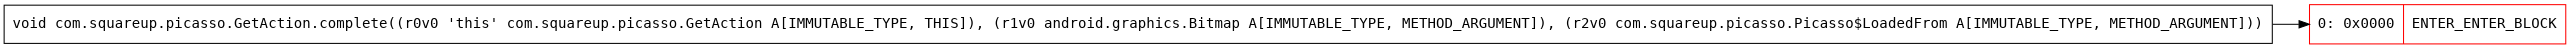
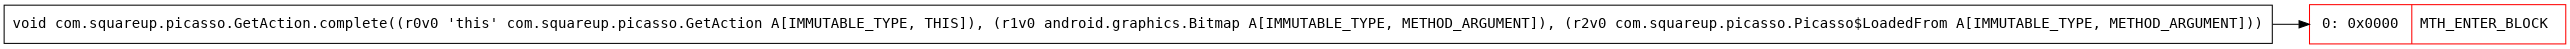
  digraph {
    rankdir=LR
    fontname="DejaVu Sans Mono"
    node [shape=record fontname="DejaVu Sans Mono"]
-   n1 [color=red label="{0\:\ 0x0000|ENTER_ENTER_BLOCK\l}"]
+   n1 [color=red label="{0\:\ 0x0000|MTH_ENTER_BLOCK\l}"]
    n2 [label="{void com.squareup.picasso.GetAction.complete((r0v0 'this' com.squareup.picasso.GetAction A[IMMUTABLE_TYPE, THIS]), (r1v0 android.graphics.Bitmap A[IMMUTABLE_TYPE, METHOD_ARGUMENT]), (r2v0 com.squareup.picasso.Picasso$LoadedFrom A[IMMUTABLE_TYPE, METHOD_ARGUMENT])) }"]
    subgraph cluster_1 {
      label="R(0)"
    }
    n2 -> n1 [fontname="DejaVu Sans Mono"]
  }
